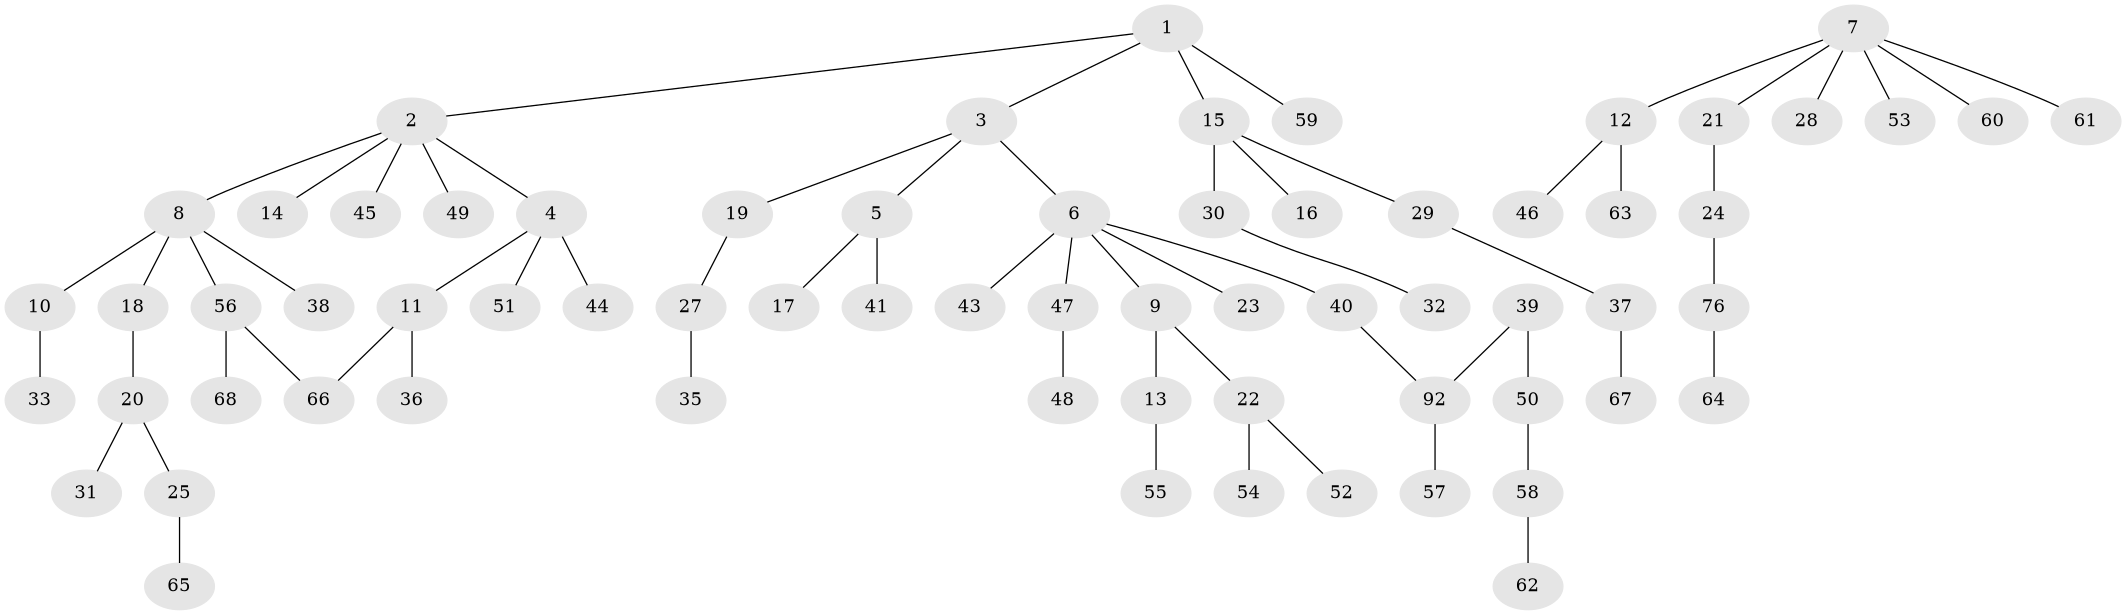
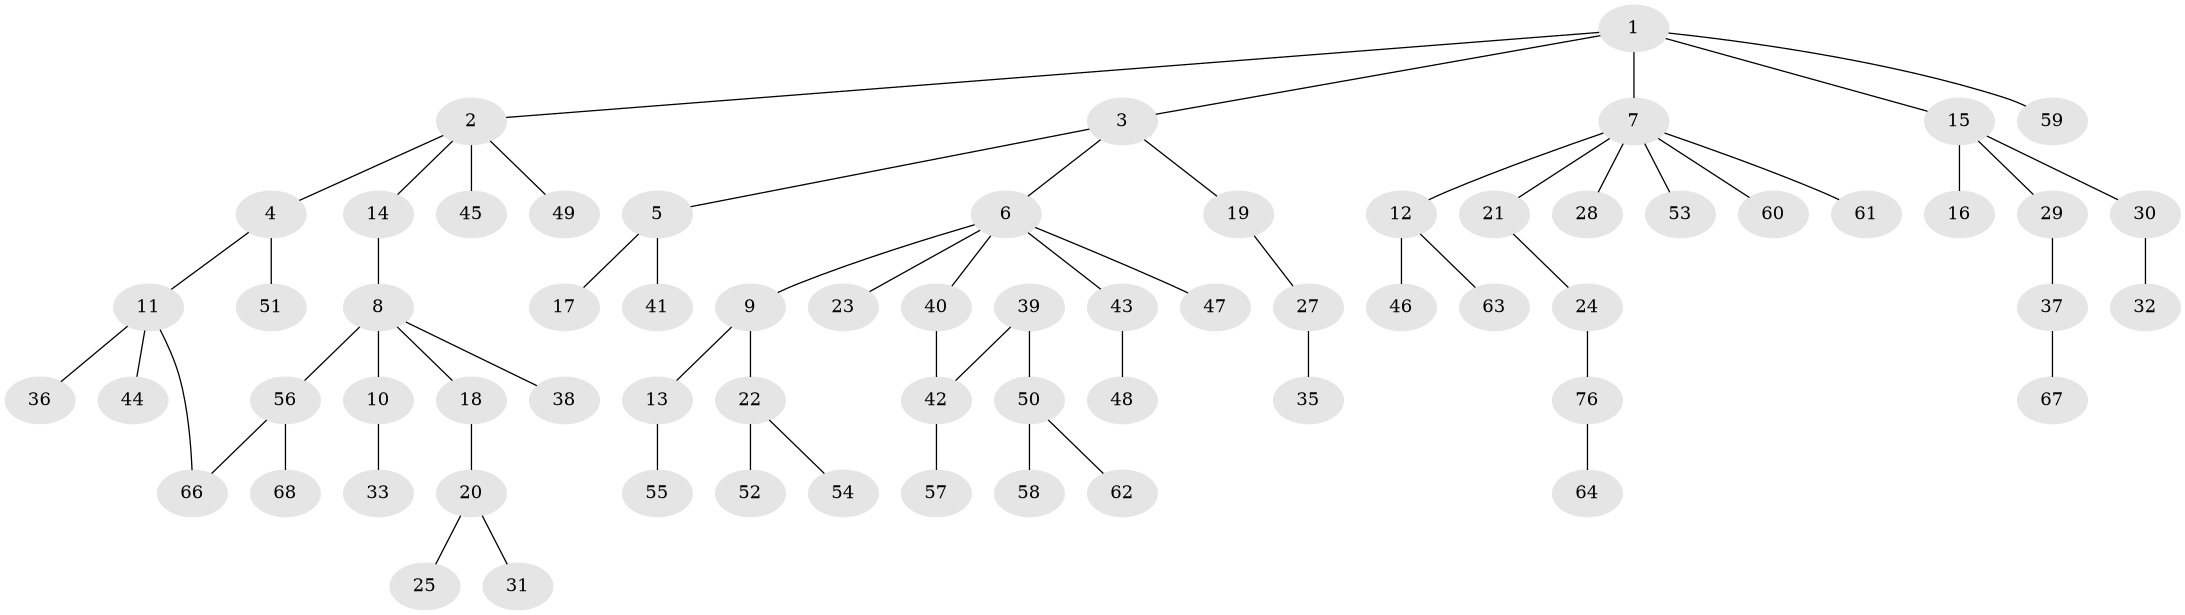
  graph {
    node [color=gray90 style=filled]
    1
    2
    3
    7
    15
    59
    4
    8
    14
    45
    49
    5
    6
    19
    12
    21
    28
    53
    60
    61
    16
    29
    30
    11
    51
    10
    18
    38
    56
    17
    41
    9
    23
    40
    43
    47
    27
    36
    44
    66
    13
    22
-   42 [label=92]
+   42
    48
    46
    63
    24
    33
    20
    68
    55
    52
    54
    37
    32
    25
    31
    35
-   65
    n60 [label=76]
    64
    67
    39
    50
    57
    58
    62
    1 -- 2
    1 -- 3
+   1 -- 7
    1 -- 15
    1 -- 59
    2 -- 4
-   2 -- 8
+   14 -- 8
    2 -- 14
    2 -- 45
    2 -- 49
    3 -- 5
    3 -- 6
    3 -- 19
    7 -- 12
    7 -- 21
    7 -- 28
    7 -- 53
    7 -- 60
    7 -- 61
    15 -- 16
    15 -- 29
    15 -- 30
    4 -- 11
    4 -- 51
    8 -- 10
    8 -- 18
    8 -- 38
    8 -- 56
    5 -- 17
    5 -- 41
    6 -- 9
    6 -- 23
    6 -- 40
    6 -- 43
    6 -- 47
    19 -- 27
    12 -- 46
    12 -- 63
    21 -- 24
    29 -- 37
    30 -- 32
    11 -- 36
-   4 -- 44
+   11 -- 44
    11 -- 66
    10 -- 33
    18 -- 20
    56 -- 66
    56 -- 68
    9 -- 13
    9 -- 22
    40 -- 42
-   47 -- 48
+   43 -- 48
    27 -- 35
    13 -- 55
    22 -- 52
    22 -- 54
    42 -- 57
    24 -- n60
    20 -- 25
    20 -- 31
    37 -- 67
-   25 -- 65
    n60 -- 64
    39 -- 42
    39 -- 50
    50 -- 58
-   58 -- 62
+   50 -- 62
  }
